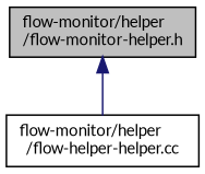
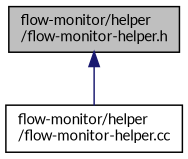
  digraph {
    fontname=Lato
    node [color=black fontname=Lato fontsize=10 shape=record style=filled]
    n1 [fillcolor=grey75 fontcolor=black height=0.2 label="flow-monitor/helper\l/flow-monitor-helper.h" width=0.4]
-   n2 [fillcolor=white height=0.2 label="flow-monitor/helper\l/flow-helper-helper.cc" width=0.4]
+   n2 [fillcolor=white height=0.2 label="flow-monitor/helper\l/flow-monitor-helper.cc" width=0.4]
    n1 -> n2 [color=midnightblue dir=back fontname=Lato fontsize=10 labelfontname=Helvetica labelfontsize=10 style=solid]
  }
